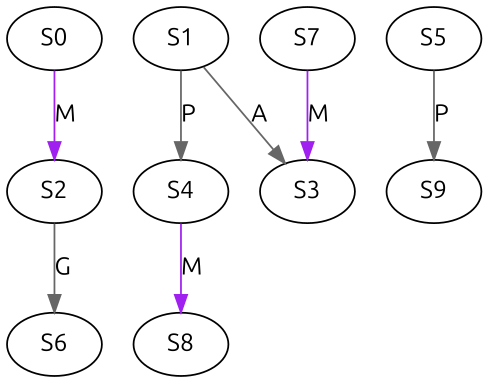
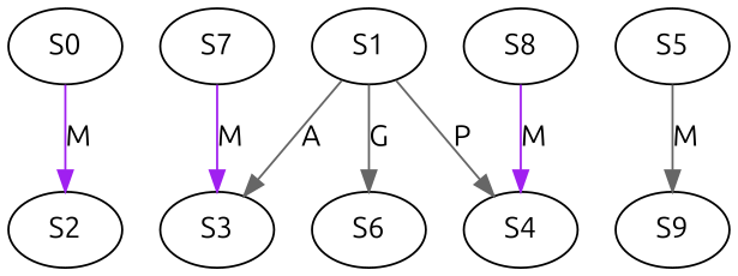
  strict digraph {
    fontname=Ubuntu
    node [fontname=Ubuntu]
    edge [color=gray40 fontname=Ubuntu]
    S0
    S2
    S1
    S3
    S4
    S6
    S8
    S5
    S9
    S7
    S0 -> S2 [color=purple label=M]
-   S2 -> S6 [label=G]
+   S1 -> S6 [label=G]
    S1 -> S3 [label=A]
    S1 -> S4 [label=P]
-   S4 -> S8 [color=purple label=M]
-   S5 -> S9 [label=P]
+   S8 -> S4 [color=purple label=M]
+   S5 -> S9 [label=M]
    S7 -> S3 [color=purple label=M]
  }
